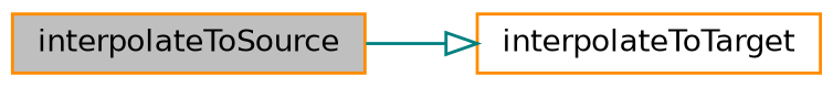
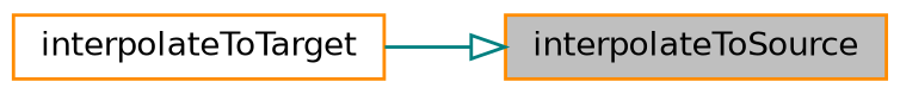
  digraph {
    rankdir=LR
    node [color=darkorange fontname=Helvetica fontsize=10 shape=record]
    n1 [fillcolor=grey75 fontcolor=black height=0.2 label=interpolateToSource style=filled width=0.4]
    n2 [height=0.2 label=interpolateToTarget width=0.4]
-   n1 -> n2 [color=teal fontname=Helvetica fontsize=10 labelfontname=Helvetica labelfontsize=10 style=solid arrowhead=onormal]
+   n2 -> n1 [color=teal fontname=Helvetica fontsize=10 labelfontname=Helvetica labelfontsize=10 style=solid arrowhead=onormal]
  }
